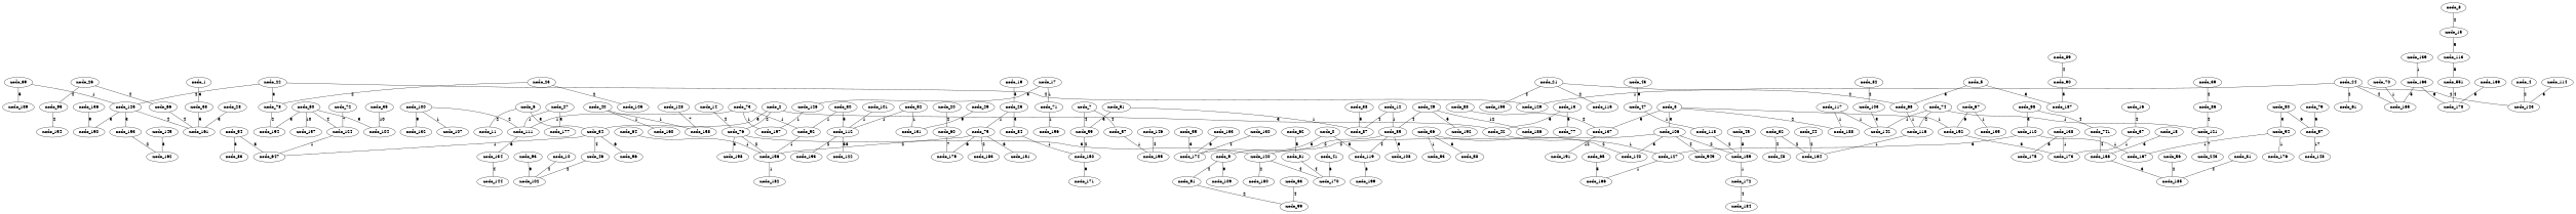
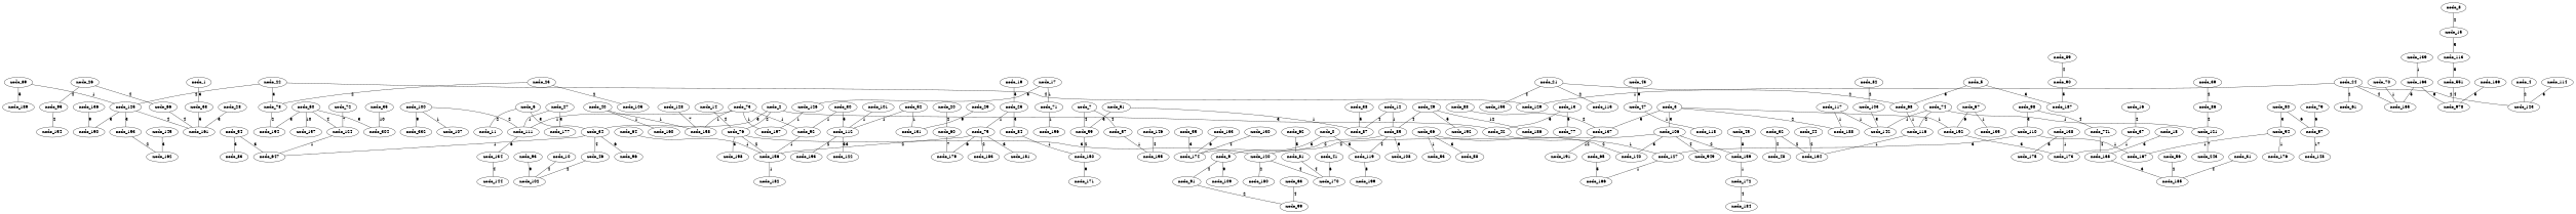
  graph {
    edge [weight=1]
    nodo_69
    nodo_189
    nodo_125
    nodo_190
    nodo_161
    nodo_153
    n7 [label=nodo_647]
    nodo_124
    nodo_45
    nodo_159
    nodo_172
    nodo_184
    nodo_162
    nodo_72
    nodo_100
    nodo_111
    nodo_107
-   nodo_132
+   nodo_132 [label=nodo_332]
    nodo_134
    nodo_144
    nodo_65
    nodo_166
    nodo_49
    nodo_85
    nodo_186
    nodo_192
    nodo_174
    nodo_108
    nodo_119
    nodo_199
    nodo_2
    nodo_76
    nodo_34
    nodo_42
    nodo_156
    nodo_120
    nodo_198
    nodo_46
    nodo_96
    nodo_127
    nodo_182
    nodo_170
    nodo_180
    nodo_21
    nodo_68
    nodo_115
    nodo_155
    nodo_116
    nodo_164
    nodo_168
    nodo_185
    nodo_112
    nodo_122
    nodo_193
    nodo_3
    nodo_188
    nodo_137
    nodo_152
    nodo_106
    nodo_191
    nodo_173
    nodo_140
    n63 [label=nodo_949]
    nodo_51
    nodo_59
    nodo_87
    nodo_150
    nodo_171
    nodo_89
    nodo_90
    nodo_187
    nodo_117
    nodo_142
    nodo_128
    nodo_158
    nodo_50
    nodo_194
-   nodo_104
+   nodo_104 [label=nodo_304]
    nodo_157
    nodo_52
    nodo_131
    nodo_26
    nodo_95
    nodo_66
    nodo_154
    nodo_73
    nodo_92
    nodo_197
    nodo_18
    nodo_88
    nodo_37
    nodo_17
    nodo_126
    nodo_71
    nodo_196
    nodo_33
    nodo_62
    nodo_81
    nodo_84
    nodo_57
    nodo_195
    nodo_31
    nodo_16
    nodo_98
    nodo_110
    n106 [label=nodo_741]
    nodo_167
    nodo_25
    nodo_75
    nodo_181
    nodo_183
    nodo_179
    nodo_32
    nodo_48
    nodo_145
    nodo_35
    nodo_20
    nodo_60
    nodo_67
    nodo_135
    nodo_91
    nodo_99
    nodo_101
    nodo_136
    nodo_139
    nodo_163
    nodo_165
-   nodo_178
+   nodo_178 [label=nodo_978]
    nodo_4
    nodo_123
    nodo_14
    nodo_146
    nodo_23
    nodo_105
    nodo_78
    nodo_130
    nodo_43
    nodo_47
    nodo_118
    nodo_79
    nodo_97
    nodo_148
    nodo_36
    nodo_53
    nodo_58
    nodo_64
    nodo_9
    nodo_109
    n149 [label=nodo_551]
    nodo_113
    nodo_6
    nodo_11
    nodo_13
    nodo_77
    nodo_30
    nodo_24
    nodo_129
    nodo_61
    nodo_70
    nodo_80
    nodo_94
    nodo_176
    nodo_74
    nodo_121
    n165 [label=nodo_243]
    nodo_5
    nodo_63
    nodo_29
    nodo_12
    nodo_102
    nodo_55
    nodo_114
    nodo_1
    nodo_138
    nodo_175
    nodo_169
    nodo_103
    nodo_27
    nodo_177
    nodo_82
    nodo_0
    nodo_93
    nodo_19
    nodo_22
    nodo_8
    nodo_15
    nodo_41
    nodo_54
    nodo_83
    nodo_39
    nodo_86
    nodo_28
    nodo_7
    nodo_44
    nodo_10
    nodo_56
    nodo_40
    nodo_160
    nodo_38
    nodo_133
    nodo_69 -- nodo_189 [label=5 weight=5]
    nodo_69 -- nodo_125 [label=1]
    nodo_125 -- nodo_190 [label=3 weight=3]
    nodo_125 -- nodo_161 [label=4 weight=4]
    nodo_125 -- nodo_153 [label=3 weight=3]
    nodo_153 -- nodo_162 [label=2 weight=2]
    nodo_124 -- n7 [label=1]
    nodo_45 -- nodo_159 [label=8 weight=8]
    nodo_159 -- nodo_172 [label=1]
    nodo_172 -- nodo_184 [label=4 weight=4]
    nodo_72 -- nodo_124 [label=7 weight=7]
    nodo_100 -- nodo_111 [label=2 weight=2]
    nodo_100 -- nodo_107 [label=1]
    nodo_100 -- nodo_132 [label=9 weight=9]
    nodo_111 -- nodo_134 [label=6 weight=6]
    nodo_134 -- nodo_144 [label=4 weight=4]
    nodo_65 -- nodo_166 [label=5 weight=5]
    nodo_49 -- nodo_85 [label=4 weight=4]
    nodo_49 -- nodo_186 [label=12]
    nodo_49 -- nodo_192 [label=5 weight=5]
    nodo_85 -- nodo_174 [label=2 weight=2]
    nodo_85 -- nodo_108 [label=9 weight=9]
    nodo_85 -- nodo_119 [label=4 weight=4]
    nodo_119 -- nodo_199 [label=8 weight=8]
    nodo_2 -- nodo_76 [label=2 weight=2]
    nodo_2 -- nodo_34 [label=3 weight=3]
    nodo_2 -- nodo_42 [label=3 weight=3]
    nodo_76 -- nodo_156 [label=2 weight=2]
    nodo_76 -- nodo_120 [label=3 weight=3]
    nodo_76 -- nodo_198 [label=3 weight=3]
    nodo_34 -- n7 [label=1]
    nodo_34 -- nodo_46 [label=4 weight=4]
    nodo_34 -- nodo_96 [label=6 weight=6]
    nodo_42 -- nodo_127 [label=1]
    nodo_156 -- nodo_182 [label=1]
    nodo_120 -- nodo_170 [label=4 weight=4]
    nodo_120 -- nodo_180 [label=2 weight=2]
    nodo_46 -- nodo_102 [label=2 weight=2]
    nodo_127 -- nodo_166 [label=1]
    nodo_21 -- nodo_68 [label=2 weight=2]
    nodo_21 -- nodo_115 [label=2 weight=2]
    nodo_21 -- nodo_155 [label=4 weight=4]
    nodo_68 -- nodo_116 [label=1]
    nodo_116 -- nodo_164 [label=1]
    nodo_168 -- nodo_185 [label=3 weight=3]
    nodo_112 -- nodo_122 [label=33 weight=33]
    nodo_112 -- nodo_193 [label=2 weight=2]
    nodo_3 -- nodo_188 [label=2 weight=2]
    nodo_3 -- nodo_137 [label=5 weight=5]
    nodo_3 -- nodo_152 [label=1]
    nodo_3 -- nodo_106 [label=3 weight=3]
    nodo_137 -- nodo_191 [label=12 weight=12]
    nodo_152 -- nodo_173 [label=3 weight=3]
    nodo_106 -- nodo_159 [label=2 weight=2]
    nodo_106 -- nodo_120 [label=2 weight=2]
    nodo_106 -- nodo_140 [label=3 weight=3]
    nodo_106 -- n63 [label=4 weight=4]
    nodo_51 -- nodo_59 [label=3 weight=3]
    nodo_51 -- nodo_87 [label=1]
    nodo_59 -- nodo_150 [label=2 weight=2]
    nodo_150 -- nodo_171 [label=9 weight=9]
    nodo_89 -- nodo_90 [label=4 weight=4]
    nodo_90 -- nodo_187 [label=5 weight=5]
    nodo_117 -- nodo_188 [label=1]
    nodo_117 -- nodo_142 [label=1]
    nodo_128 -- nodo_158 [label=7 weight=7]
    nodo_50 -- nodo_124 [label=4 weight=4]
    nodo_50 -- nodo_194 [label=3 weight=3]
    nodo_50 -- nodo_104 [label=3 weight=3]
    nodo_50 -- nodo_157 [label=10 weight=10]
    nodo_52 -- nodo_112 [label=1]
    nodo_52 -- nodo_131 [label=1]
    nodo_26 -- nodo_95 [label=4 weight=4]
    nodo_26 -- nodo_66 [label=4 weight=4]
    nodo_95 -- nodo_154 [label=2 weight=2]
    nodo_66 -- nodo_161 [label=4 weight=4]
    nodo_73 -- nodo_111 [label=1]
+   nodo_73 -- nodo_158 [label=1]
    nodo_73 -- nodo_92 [label=1]
    nodo_73 -- nodo_197 [label=1]
    nodo_92 -- nodo_156 [label=1]
    nodo_18 -- nodo_168 [label=3 weight=3]
    nodo_88 -- nodo_137 [label=2 weight=2]
    nodo_37 -- nodo_173 [label=1]
    nodo_17 -- nodo_126 [label=3 weight=3]
    nodo_17 -- nodo_71 [label=1]
    nodo_126 -- nodo_197 [label=1]
    nodo_71 -- nodo_196 [label=1]
    nodo_33 -- nodo_161 [label=5 weight=5]
    nodo_62 -- nodo_81 [label=5 weight=5]
    nodo_81 -- nodo_170 [label=4 weight=4]
    nodo_84 -- nodo_150 [label=1]
    nodo_57 -- nodo_195 [label=1]
    nodo_31 -- nodo_185 [label=4 weight=4]
    nodo_16 -- nodo_37 [label=2 weight=2]
    nodo_98 -- nodo_110 [label=3 weight=3]
    nodo_98 -- n106 [label=4 weight=4]
    nodo_110 -- nodo_127 [label=3 weight=3]
    nodo_110 -- nodo_167 [label=1]
    n106 -- nodo_168 [label=4 weight=4]
    nodo_25 -- nodo_84 [label=3 weight=3]
    nodo_25 -- nodo_75 [label=1]
    nodo_75 -- nodo_156 [label=2 weight=2]
    nodo_75 -- nodo_181 [label=3 weight=3]
    nodo_75 -- nodo_183 [label=2 weight=2]
    nodo_75 -- nodo_179 [label=6 weight=6]
    nodo_32 -- nodo_164 [label=2 weight=2]
    nodo_32 -- nodo_48 [label=4 weight=4]
    nodo_145 -- nodo_162 [label=3 weight=3]
    nodo_35 -- nodo_104 [label=10 weight=10]
    nodo_20 -- nodo_60 [label=2 weight=2]
    nodo_60 -- nodo_179 [label=7 weight=7]
    nodo_67 -- nodo_152 [label=6 weight=6]
    nodo_67 -- nodo_135 [label=1]
    nodo_91 -- nodo_99 [label=2 weight=2]
    nodo_101 -- nodo_112 [label=1]
    nodo_136 -- nodo_190 [label=9 weight=9]
    nodo_139 -- nodo_163 [label=1]
    nodo_163 -- nodo_165 [label=5 weight=5]
    nodo_163 -- nodo_178 [label=6 weight=4]
    nodo_4 -- nodo_123 [label=2 weight=2]
    nodo_14 -- nodo_76 [label=4 weight=4]
    nodo_146 -- nodo_195 [label=4 weight=4]
    nodo_23 -- nodo_105 [label=2 weight=2]
    nodo_23 -- nodo_78 [label=2 weight=2]
    nodo_78 -- nodo_194 [label=2 weight=2]
    nodo_130 -- nodo_174 [label=4 weight=4]
    nodo_43 -- nodo_47 [label=9 weight=9]
    nodo_47 -- nodo_118 [label=1]
-   nodo_118 -- nodo_159 [label=2 weight=2]
    nodo_79 -- nodo_97 [label=6 weight=6]
    nodo_97 -- nodo_148 [label=17 weight=17]
    nodo_36 -- nodo_140 [label=2 weight=2]
    nodo_36 -- nodo_53 [label=1]
    nodo_36 -- nodo_58 [label=3 weight=3]
    nodo_64 -- nodo_156 [label=1]
    nodo_9 -- nodo_91 [label=4 weight=4]
    nodo_9 -- nodo_109 [label=9 weight=9]
    n149 -- nodo_178 [label=4 weight=4]
    nodo_113 -- n149 [label=5 weight=5]
    nodo_6 -- nodo_34 [label=3 weight=3]
    nodo_6 -- nodo_11 [label=2 weight=2]
    nodo_13 -- nodo_42 [label=5 weight=5]
    nodo_13 -- nodo_77 [label=6 weight=6]
    nodo_30 -- nodo_112 [label=5 weight=5]
    nodo_30 -- nodo_92 [label=1]
    nodo_24 -- nodo_165 [label=4 weight=4]
    nodo_24 -- nodo_123 [label=2 weight=2]
    nodo_24 -- nodo_129 [label=1]
    nodo_24 -- nodo_61 [label=2 weight=2]
    nodo_70 -- nodo_165 [label=1]
    nodo_80 -- nodo_97 [label=6 weight=6]
    nodo_80 -- nodo_94 [label=3 weight=3]
    nodo_94 -- nodo_167 [label=1]
    nodo_94 -- nodo_176 [label=1]
    nodo_74 -- nodo_116 [label=2 weight=2]
    nodo_74 -- nodo_142 [label=1]
    nodo_74 -- nodo_121 [label=1]
    nodo_121 -- n165 [label=7 weight=7]
    nodo_5 -- nodo_68 [label=3 weight=3]
    nodo_5 -- nodo_187 [label=3 weight=3]
    nodo_63 -- nodo_99 [label=4 weight=4]
    nodo_29 -- nodo_131 [label=9 weight=9]
    nodo_12 -- nodo_85 [label=1]
    nodo_12 -- nodo_87 [label=4 weight=4]
    nodo_55 -- nodo_174 [label=3 weight=3]
    nodo_114 -- nodo_123 [label=3 weight=3]
    nodo_1 -- nodo_33 [label=3 weight=3]
    nodo_138 -- nodo_173 [label=1]
    nodo_138 -- nodo_175 [label=5 weight=5]
    nodo_169 -- nodo_178 [label=5 weight=5]
    nodo_103 -- nodo_142 [label=3 weight=3]
    nodo_27 -- nodo_111 [label=1]
    nodo_27 -- nodo_177 [label=3 weight=3]
    nodo_82 -- nodo_103 [label=2 weight=2]
    nodo_0 -- nodo_119 [label=3 weight=3]
    nodo_0 -- nodo_9 [label=3 weight=3]
    nodo_93 -- nodo_102 [label=9 weight=9]
    nodo_19 -- nodo_25 [label=5 weight=5]
    nodo_22 -- nodo_125 [label=2 weight=2]
    nodo_22 -- nodo_78 [label=3 weight=3]
    nodo_22 -- nodo_129 [label=4 weight=4]
    nodo_8 -- nodo_15 [label=2 weight=2]
    nodo_15 -- nodo_113 [label=5 weight=5]
    nodo_41 -- nodo_170 [label=6 weight=6]
    nodo_54 -- n7 [label=3 weight=3]
    nodo_54 -- nodo_83 [label=3 weight=3]
    nodo_39 -- nodo_86 [label=2 weight=2]
    nodo_86 -- nodo_121 [label=2 weight=2]
    nodo_28 -- nodo_161 [label=3 weight=3]
    nodo_7 -- nodo_59 [label=4 weight=4]
    nodo_7 -- nodo_57 [label=4 weight=4]
    nodo_44 -- nodo_164 [label=2 weight=2]
    nodo_10 -- nodo_102 [label=4 weight=4]
    nodo_56 -- nodo_185 [label=2 weight=2]
    nodo_40 -- nodo_158 [label=1]
    nodo_40 -- nodo_160 [label=1]
    nodo_38 -- nodo_87 [label=5 weight=5]
    nodo_133 -- nodo_174 [label=6 weight=6]
  }
